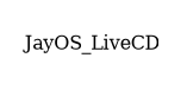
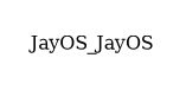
  strict graph {
    rankdir=TB
    ranksep=2.0
-   JayOS_LiveCD [fontsize=9 shape=none]
+   JayOS_LiveCD [fontsize=9 shape=none label=JayOS_JayOS]
    subgraph sub_1 {
      rank=same
    }
  }
